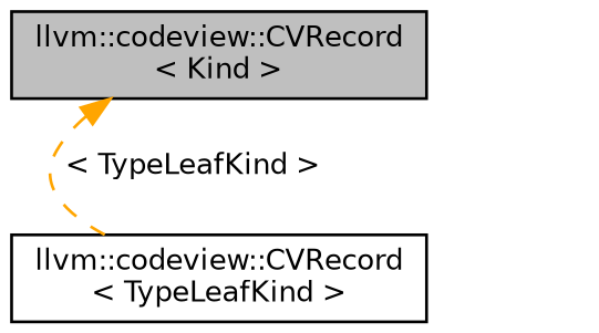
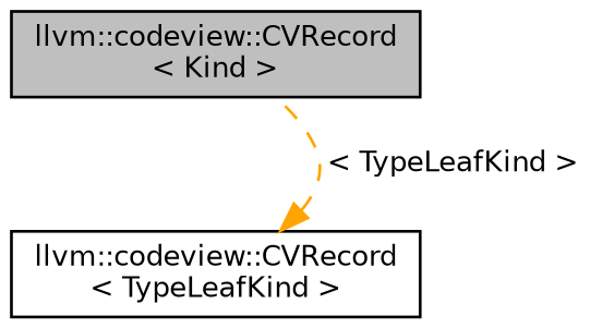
  digraph {
    node [color=black fontname=Helvetica fontsize=10 shape=box]
    n1 [fillcolor=grey75 fontcolor=black height=0.2 label="llvm::codeview::CVRecord\l\< Kind \>" style=filled width=0.4]
    n2 [height=0.2 label="llvm::codeview::CVRecord\l\< TypeLeafKind \>" width=0.4]
-   n1 -> n2 [color=orange dir=back fontname=Helvetica fontsize=10 label=" \< TypeLeafKind \>" labelfontname=Helvetica labelfontsize=10 style=dashed]
+   n2 -> n1 [color=orange dir=back fontname=Helvetica fontsize=10 label=" \< TypeLeafKind \>" labelfontname=Helvetica labelfontsize=10 style=dashed]
  }
